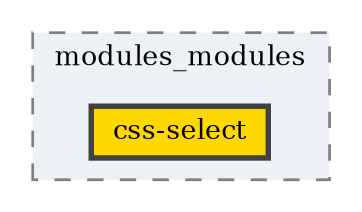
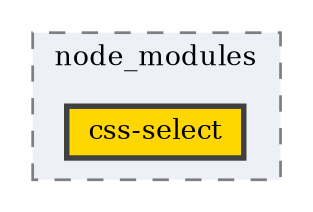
  digraph {
    compound=true
    fontname="DejaVu Serif"
    n1 [color=grey25 fillcolor=gold fontname="DejaVu Serif" fontsize=10 height=0.2 label="css-select" shape=box style="filled,bold" width=0.4]
    subgraph cluster_1 {
      bgcolor="#edf0f7"
      fontsize=10
-     label=modules_modules
+     label=node_modules
      pencolor=grey50
      style="filled,dashed"
      n1
    }
  }
